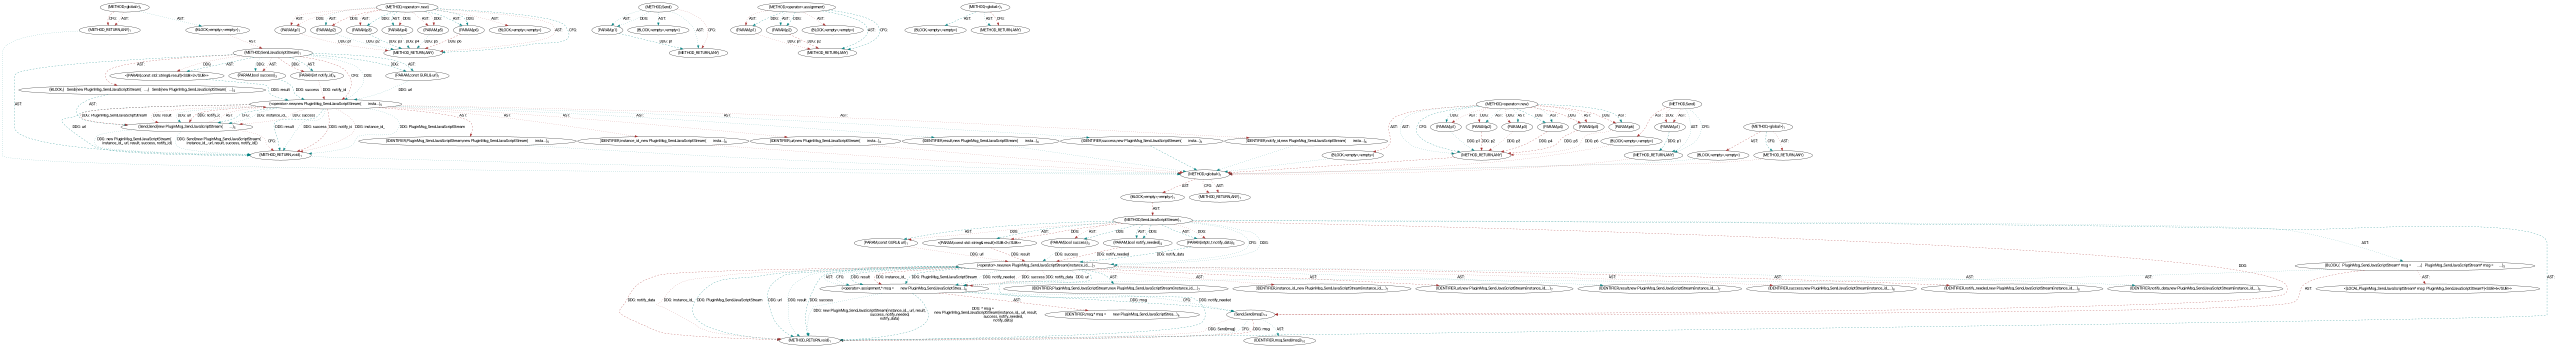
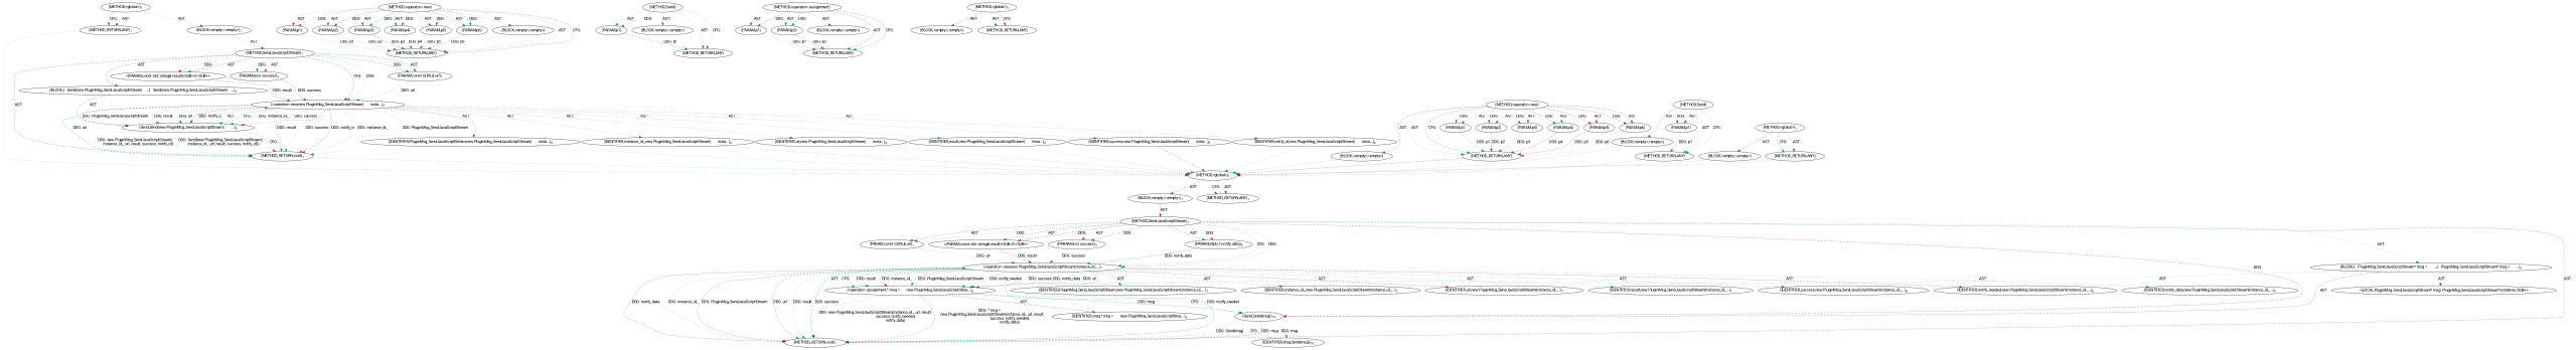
  digraph {
    fontname=Roboto
    node [fontname=Roboto]
    edge [color=teal fontname=Roboto style=dotted]
    n1 [label=<(METHOD,&lt;global&gt;)<SUB>1</SUB>>]
    n2 [label=<(BLOCK,&lt;empty&gt;,&lt;empty&gt;)<SUB>1</SUB>>]
    n3 [label=<(METHOD_RETURN,ANY)<SUB>1</SUB>>]
    n4 [label=<(METHOD,SendJavaScriptStream)<SUB>1</SUB>>]
    n5 [label=<(PARAM,const GURL&amp; url)<SUB>1</SUB>>]
    n6 [label="<(PARAM,const std::string&amp; result)<SUB>2</SUB>>"]
    n7 [label=<(PARAM,bool success)<SUB>3</SUB>>]
-   n8 [label=<(PARAM,bool notify_needed)<SUB>4</SUB>>]
    n9 [label=<(PARAM,intptr_t notify_data)<SUB>5</SUB>>]
    n10 [label=<(BLOCK,{   PluginMsg_SendJavaScriptStream* msg =      ...,{   PluginMsg_SendJavaScriptStream* msg =      ...)<SUB>5</SUB>>]
    n11 [label=<(&lt;operator&gt;.new,new PluginMsg_SendJavaScriptStream(instance_id_...)<SUB>7</SUB>>]
    n12 [label=<(Send,Send(msg))<SUB>19</SUB>>]
    n13 [label=<(METHOD_RETURN,void)<SUB>1</SUB>>]
    n14 [label="<(LOCAL,PluginMsg_SendJavaScriptStream* msg: PluginMsg_SendJavaScriptStream*)<SUB>6</SUB>>"]
    n15 [label=<(&lt;operator&gt;.assignment,* msg =       new PluginMsg_SendJavaScriptStrea...)<SUB>6</SUB>>]
    n16 [label=<(IDENTIFIER,PluginMsg_SendJavaScriptStream,new PluginMsg_SendJavaScriptStream(instance_id_...)<SUB>7</SUB>>]
    n17 [label=<(IDENTIFIER,instance_id_,new PluginMsg_SendJavaScriptStream(instance_id_...)<SUB>7</SUB>>]
    n18 [label=<(IDENTIFIER,url,new PluginMsg_SendJavaScriptStream(instance_id_...)<SUB>7</SUB>>]
    n19 [label=<(IDENTIFIER,result,new PluginMsg_SendJavaScriptStream(instance_id_...)<SUB>7</SUB>>]
    n20 [label=<(IDENTIFIER,success,new PluginMsg_SendJavaScriptStream(instance_id_...)<SUB>8</SUB>>]
    n21 [label=<(IDENTIFIER,notify_needed,new PluginMsg_SendJavaScriptStream(instance_id_...)<SUB>8</SUB>>]
    n22 [label=<(IDENTIFIER,notify_data,new PluginMsg_SendJavaScriptStream(instance_id_...)<SUB>9</SUB>>]
    n23 [label=<(IDENTIFIER,msg,Send(msg))<SUB>10</SUB>>]
    n24 [label=<(IDENTIFIER,msg,* msg =       new PluginMsg_SendJavaScriptStrea...)<SUB>6</SUB>>]
    n25 [label=<(METHOD,&lt;operator&gt;.new)>]
    n26 [label=<(PARAM,p1)>]
    n27 [label=<(PARAM,p2)>]
    n28 [label=<(PARAM,p3)>]
    n29 [label=<(PARAM,p4)>]
    n30 [label=<(PARAM,p5)>]
    n31 [label=<(PARAM,p6)>]
    n32 [label=<(BLOCK,&lt;empty&gt;,&lt;empty&gt;)>]
    n33 [label=<(METHOD_RETURN,ANY)>]
    n34 [label=<(METHOD,Send)>]
    n35 [label=<(PARAM,p1)>]
    n36 [label=<(BLOCK,&lt;empty&gt;,&lt;empty&gt;)>]
    n37 [label=<(METHOD_RETURN,ANY)>]
    n38 [label=<(METHOD,&lt;operator&gt;.assignment)>]
    n39 [label=<(PARAM,p1)>]
    n40 [label=<(PARAM,p2)>]
    n41 [label=<(BLOCK,&lt;empty&gt;,&lt;empty&gt;)>]
    n42 [label=<(METHOD_RETURN,ANY)>]
    n43 [label=<(METHOD,&lt;global&gt;)<SUB>1</SUB>>]
    n44 [label=<(BLOCK,&lt;empty&gt;,&lt;empty&gt;)>]
    n45 [label=<(METHOD_RETURN,ANY)>]
    n46 [label=<(METHOD,&lt;global&gt;)<SUB>1</SUB>>]
    n47 [label=<(BLOCK,&lt;empty&gt;,&lt;empty&gt;)<SUB>1</SUB>>]
    n48 [label=<(METHOD_RETURN,ANY)<SUB>1</SUB>>]
    n49 [label=<(METHOD,SendJavaScriptStream)<SUB>1</SUB>>]
    n50 [label=<(PARAM,const GURL&amp; url)<SUB>1</SUB>>]
    n51 [label="<(PARAM,const std::string&amp; result)<SUB>2</SUB>>"]
    n52 [label=<(PARAM,bool success)<SUB>3</SUB>>]
-   n53 [label=<(PARAM,int notify_id)<SUB>4</SUB>>]
    n54 [label=<(BLOCK,{   Send(new PluginMsg_SendJavaScriptStream(   ...,{   Send(new PluginMsg_SendJavaScriptStream(   ...)<SUB>4</SUB>>]
    n55 [label=<(&lt;operator&gt;.new,new PluginMsg_SendJavaScriptStream(       insta...)<SUB>5</SUB>>]
    n56 [label=<(METHOD_RETURN,void)<SUB>1</SUB>>]
    n57 [label=<(Send,Send(new PluginMsg_SendJavaScriptStream(       ...)<SUB>5</SUB>>]
    n58 [label=<(IDENTIFIER,PluginMsg_SendJavaScriptStream,new PluginMsg_SendJavaScriptStream(       insta...)<SUB>5</SUB>>]
    n59 [label=<(IDENTIFIER,instance_id_,new PluginMsg_SendJavaScriptStream(       insta...)<SUB>6</SUB>>]
    n60 [label=<(IDENTIFIER,url,new PluginMsg_SendJavaScriptStream(       insta...)<SUB>6</SUB>>]
    n61 [label=<(IDENTIFIER,result,new PluginMsg_SendJavaScriptStream(       insta...)<SUB>6</SUB>>]
    n62 [label=<(IDENTIFIER,success,new PluginMsg_SendJavaScriptStream(       insta...)<SUB>6</SUB>>]
    n63 [label=<(IDENTIFIER,notify_id,new PluginMsg_SendJavaScriptStream(       insta...)<SUB>6</SUB>>]
    n64 [label=<(METHOD,&lt;operator&gt;.new)>]
    n65 [label=<(PARAM,p1)>]
    n66 [label=<(PARAM,p2)>]
    n67 [label=<(PARAM,p3)>]
    n68 [label=<(PARAM,p4)>]
    n69 [label=<(PARAM,p5)>]
    n70 [label=<(PARAM,p6)>]
    n71 [label=<(BLOCK,&lt;empty&gt;,&lt;empty&gt;)>]
    n72 [label=<(METHOD_RETURN,ANY)>]
    n73 [label=<(METHOD,Send)>]
    n74 [label=<(PARAM,p1)>]
    n75 [label=<(BLOCK,&lt;empty&gt;,&lt;empty&gt;)>]
    n76 [label=<(METHOD_RETURN,ANY)>]
    n77 [label=<(METHOD,&lt;global&gt;)<SUB>1</SUB>>]
    n78 [label=<(BLOCK,&lt;empty&gt;,&lt;empty&gt;)>]
    n79 [label=<(METHOD_RETURN,ANY)>]
    n1 -> n2 [color=brown label="AST: " style=dashed]
    n1 -> n3 [color=brown label="AST: "]
    n1 -> n3 [color=brown label="CFG: "]
    n2 -> n4 [color=brown label="AST: " style=dashed]
    n4 -> n5 [label="AST: " style=dashed]
    n4 -> n5 [color=brown label="DDG: "]
    n4 -> n6 [label="AST: " style=dashed]
    n4 -> n6 [color=brown label="DDG: " style=dashed]
    n4 -> n7 [color=brown label="AST: "]
    n4 -> n7 [label="DDG: " style=dashed]
-   n4 -> n8 [label="AST: " style=dashed]
-   n4 -> n8 [label="DDG: " style=dashed]
    n4 -> n9 [label="AST: " style=dashed]
    n4 -> n9 [color=brown label="DDG: "]
    n4 -> n10 [label="AST: "]
    n4 -> n11 [label="CFG: "]
    n4 -> n11 [label="DDG: "]
    n4 -> n12 [color=brown label="DDG: " style=dashed]
    n4 -> n13 [label="AST: " style=dashed]
    n5 -> n11 [color=brown label="DDG: url"]
    n6 -> n11 [color=brown label="DDG: result" style=dashed]
    n7 -> n11 [label="DDG: success"]
-   n8 -> n11 [color=brown label="DDG: notify_needed" style=dashed]
    n9 -> n11 [label="DDG: notify_data" style=dashed]
    n10 -> n12 [color=brown label="AST: " style=dashed]
    n10 -> n14 [color=brown label="AST: "]
    n10 -> n15 [label="AST: "]
    n11 -> n13 [label="DDG: PluginMsg_SendJavaScriptStream" style=dashed]
    n11 -> n13 [label="DDG: url" style=dashed]
    n11 -> n13 [label="DDG: result"]
    n11 -> n13 [label="DDG: success" style=dashed]
    n11 -> n13 [label="DDG: notify_needed" style=dashed]
    n11 -> n13 [color=brown label="DDG: notify_data" style=dashed]
    n11 -> n13 [color=brown label="DDG: instance_id_"]
    n11 -> n15 [label="CFG: "]
    n11 -> n15 [label="DDG: result" style=dashed]
    n11 -> n15 [color=brown label="DDG: instance_id_" style=dashed]
    n11 -> n15 [label="DDG: PluginMsg_SendJavaScriptStream" style=dashed]
    n11 -> n15 [label="DDG: notify_needed"]
    n11 -> n15 [color=brown label="DDG: success"]
    n11 -> n15 [color=brown label="DDG: notify_data"]
    n11 -> n15 [label="DDG: url"]
    n11 -> n16 [label="AST: " style=dashed]
    n11 -> n17 [color=brown label="AST: "]
    n11 -> n18 [color=brown label="AST: " style=dashed]
    n11 -> n19 [label="AST: "]
    n11 -> n20 [color=brown label="AST: "]
    n11 -> n21 [color=brown label="AST: " style=dashed]
    n11 -> n22 [label="AST: "]
    n12 -> n13 [label="CFG: "]
    n12 -> n13 [color=brown label="DDG: msg" style=dashed]
    n12 -> n13 [color=brown label="DDG: Send(msg)"]
-   n12 -> n23 [label="AST: "]
+   n12 -> n23 [label="DDG: msg"]
    n15 -> n11 [label="AST: "]
    n15 -> n12 [label="CFG: "]
    n15 -> n12 [label="DDG: msg" style=dashed]
    n15 -> n13 [label="DDG: new PluginMsg_SendJavaScriptStream(instance_id_, url, result,\n                                         success, notify_needed,\n                                         notify_data)"]
    n15 -> n13 [label="DDG: * msg =\n      new PluginMsg_SendJavaScriptStream(instance_id_, url, result,\n                                         success, notify_needed,\n                                         notify_data)" style=dashed]
    n15 -> n24 [color=brown label="AST: " style=dashed]
    n25 -> n26 [color=brown label="AST: "]
    n25 -> n26 [color=brown label="DDG: "]
    n25 -> n27 [label="AST: "]
    n25 -> n27 [color=brown label="DDG: " style=dashed]
    n25 -> n28 [color=brown label="AST: "]
    n25 -> n28 [label="DDG: " style=dashed]
    n25 -> n29 [label="AST: " style=dashed]
    n25 -> n29 [color=brown label="DDG: "]
    n25 -> n30 [color=brown label="AST: "]
    n25 -> n30 [color=brown label="DDG: "]
    n25 -> n31 [label="AST: " style=dashed]
    n25 -> n31 [label="DDG: " style=dashed]
    n25 -> n32 [color=brown label="AST: "]
    n25 -> n33 [color=brown label="AST: "]
    n25 -> n33 [label="CFG: " style=dashed]
    n26 -> n33 [color=brown label="DDG: p1"]
    n27 -> n33 [label="DDG: p2"]
    n28 -> n33 [label="DDG: p3" style=dashed]
    n29 -> n33 [label="DDG: p4"]
    n30 -> n33 [label="DDG: p5"]
    n31 -> n33 [color=brown label="DDG: p6" style=dashed]
    n34 -> n35 [label="AST: "]
    n34 -> n35 [label="DDG: "]
    n34 -> n36 [label="AST: "]
    n34 -> n37 [label="AST: "]
    n34 -> n37 [color=brown label="CFG: "]
    n35 -> n37 [label="DDG: p1" style=dashed]
    n38 -> n39 [color=brown label="AST: "]
    n38 -> n39 [label="DDG: " style=dashed]
    n38 -> n40 [label="AST: "]
    n38 -> n40 [label="DDG: " style=dashed]
    n38 -> n41 [color=brown label="AST: "]
    n38 -> n42 [label="AST: " style=dashed]
    n38 -> n42 [label="CFG: " style=dashed]
    n39 -> n42 [color=brown label="DDG: p1"]
    n40 -> n42 [color=brown label="DDG: p2" style=dashed]
    n43 -> n44 [label="AST: " style=dashed]
    n43 -> n45 [label="AST: "]
    n43 -> n45 [color=brown label="CFG: " style=dashed]
    n46 -> n47 [label="AST: "]
    n46 -> n48 [color=brown label="AST: "]
    n46 -> n48 [color=brown label="CFG: " style=dashed]
    n47 -> n49 [color=brown label="AST: "]
    n48 -> n1
    n49 -> n50 [label="AST: " style=dashed]
    n49 -> n50 [label="DDG: " style=dashed]
    n49 -> n51 [label="AST: " style=dashed]
    n49 -> n51 [color=brown label="DDG: "]
    n49 -> n52 [color=brown label="AST: "]
    n49 -> n52 [label="DDG: "]
-   n49 -> n53 [label="AST: " style=dashed]
-   n49 -> n53 [color=brown label="DDG: " style=dashed]
    n49 -> n54 [color=brown label="AST: " style=dashed]
    n49 -> n55 [color=brown label="CFG: " style=dashed]
    n49 -> n55 [label="DDG: "]
    n49 -> n56 [label="AST: " style=dashed]
    n50 -> n55 [label="DDG: url"]
    n51 -> n55 [label="DDG: result" style=dashed]
    n52 -> n55 [label="DDG: success" style=dashed]
-   n53 -> n55 [color=brown label="DDG: notify_id"]
    n54 -> n57 [label="AST: " style=dashed]
    n55 -> n56 [label="DDG: PluginMsg_SendJavaScriptStream"]
    n55 -> n56 [label="DDG: url" style=dashed]
    n55 -> n56 [label="DDG: result" style=dashed]
    n55 -> n56 [label="DDG: success"]
    n55 -> n56 [color=brown label="DDG: notify_id" style=dashed]
    n55 -> n56 [color=brown label="DDG: instance_id_"]
    n55 -> n57 [label="CFG: " style=dashed]
    n55 -> n57 [label="DDG: instance_id_"]
    n55 -> n57 [color=brown label="DDG: success"]
    n55 -> n57 [color=brown label="DDG: PluginMsg_SendJavaScriptStream" style=dashed]
    n55 -> n57 [color=brown label="DDG: result"]
    n55 -> n57 [label="DDG: url"]
    n55 -> n57 [color=brown label="DDG: notify_id" style=dashed]
    n55 -> n58 [color=brown label="AST: " style=dashed]
    n55 -> n59 [color=brown label="AST: "]
    n55 -> n60 [color=brown label="AST: "]
    n55 -> n61 [label="AST: "]
    n55 -> n62 [label="AST: "]
    n55 -> n63 [color=brown label="AST: "]
    n56 -> n1
    n57 -> n55 [color=brown label="AST: "]
    n57 -> n56 [color=brown label="CFG: "]
    n57 -> n56 [label="DDG: new PluginMsg_SendJavaScriptStream(\n      instance_id_, url, result, success, notify_id)"]
    n57 -> n56 [label="DDG: Send(new PluginMsg_SendJavaScriptStream(\n      instance_id_, url, result, success, notify_id))"]
    n58 -> n1
    n59 -> n1 [color=brown]
    n60 -> n1 [color=brown]
    n61 -> n1
    n62 -> n1 [style=dashed]
    n63 -> n1
    n64 -> n65 [color=brown label="AST: "]
    n64 -> n65 [label="DDG: "]
    n64 -> n66 [label="AST: "]
    n64 -> n66 [color=brown label="DDG: "]
    n64 -> n67 [label="AST: "]
    n64 -> n67 [color=brown label="DDG: "]
    n64 -> n68 [label="AST: "]
    n64 -> n68 [label="DDG: " style=dashed]
    n64 -> n69 [color=brown label="AST: "]
    n64 -> n69 [color=brown label="DDG: " style=dashed]
    n64 -> n70 [label="AST: " style=dashed]
    n64 -> n70 [color=brown label="DDG: " style=dashed]
    n64 -> n71 [color=brown label="AST: " style=dashed]
    n64 -> n72 [label="AST: "]
    n64 -> n72 [label="CFG: " style=dashed]
    n65 -> n72 [label="DDG: p1"]
    n66 -> n72 [color=brown label="DDG: p2" style=dashed]
    n67 -> n72 [color=brown label="DDG: p3"]
    n68 -> n72 [color=brown label="DDG: p4" style=dashed]
    n69 -> n72 [color=brown label="DDG: p5" style=dashed]
    n70 -> n72 [color=brown label="DDG: p6"]
    n71 -> n1
    n72 -> n1 [color=brown style=dashed]
    n73 -> n74 [color=brown label="AST: "]
    n73 -> n74 [color=brown label="DDG: "]
    n73 -> n75 [color=brown label="AST: " style=dashed]
    n73 -> n76 [label="AST: "]
    n73 -> n76 [label="CFG: "]
    n74 -> n76 [label="DDG: p1" style=dashed]
    n75 -> n1 [color=brown]
    n76 -> n1 [color=brown]
    n77 -> n78 [color=brown label="AST: " style=dashed]
    n77 -> n79 [color=brown label="AST: "]
    n77 -> n79 [label="CFG: " style=dashed]
    n78 -> n1
    n79 -> n1 [color=brown]
  }
